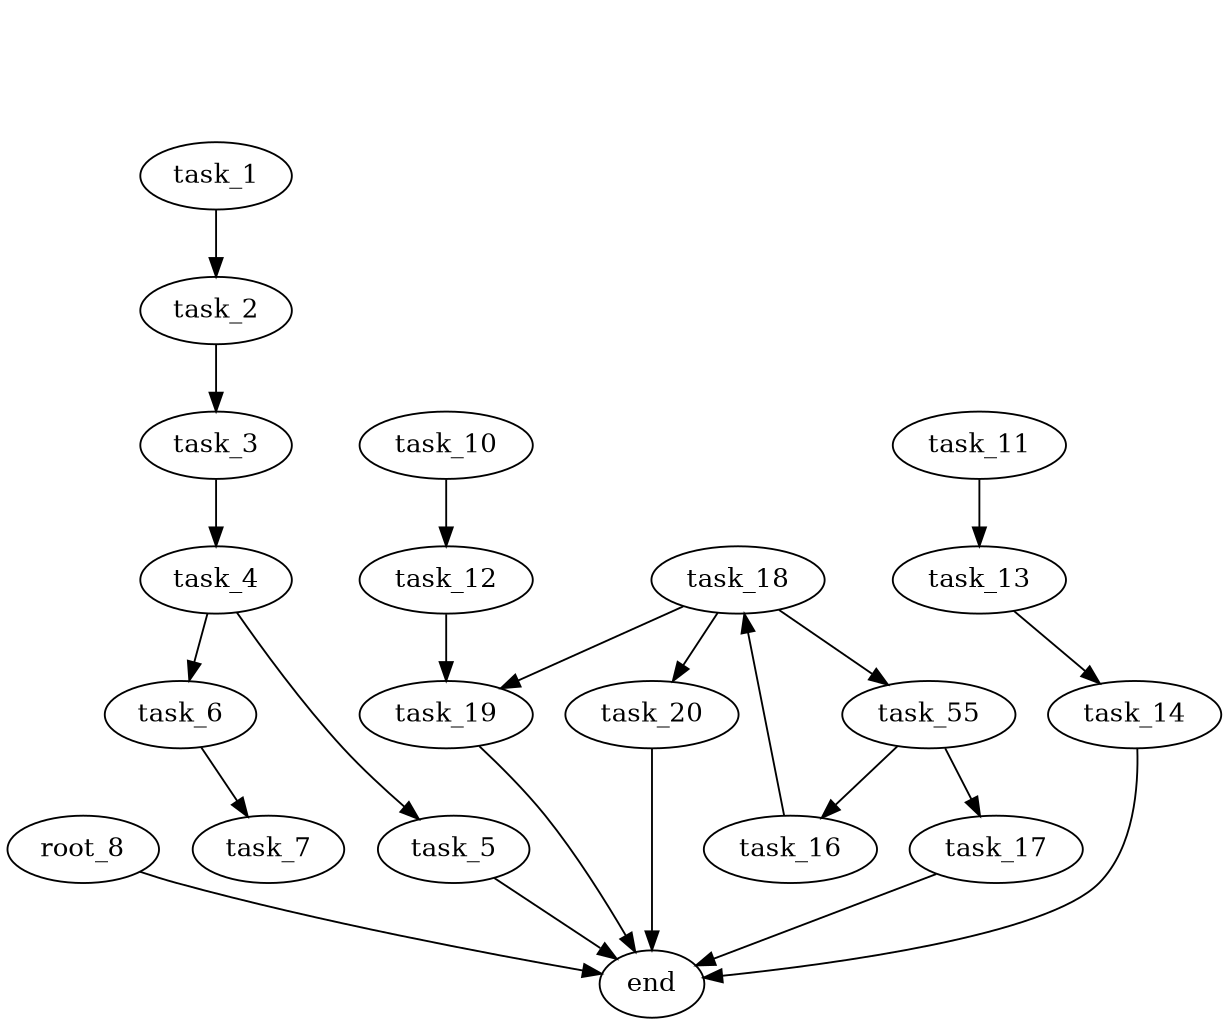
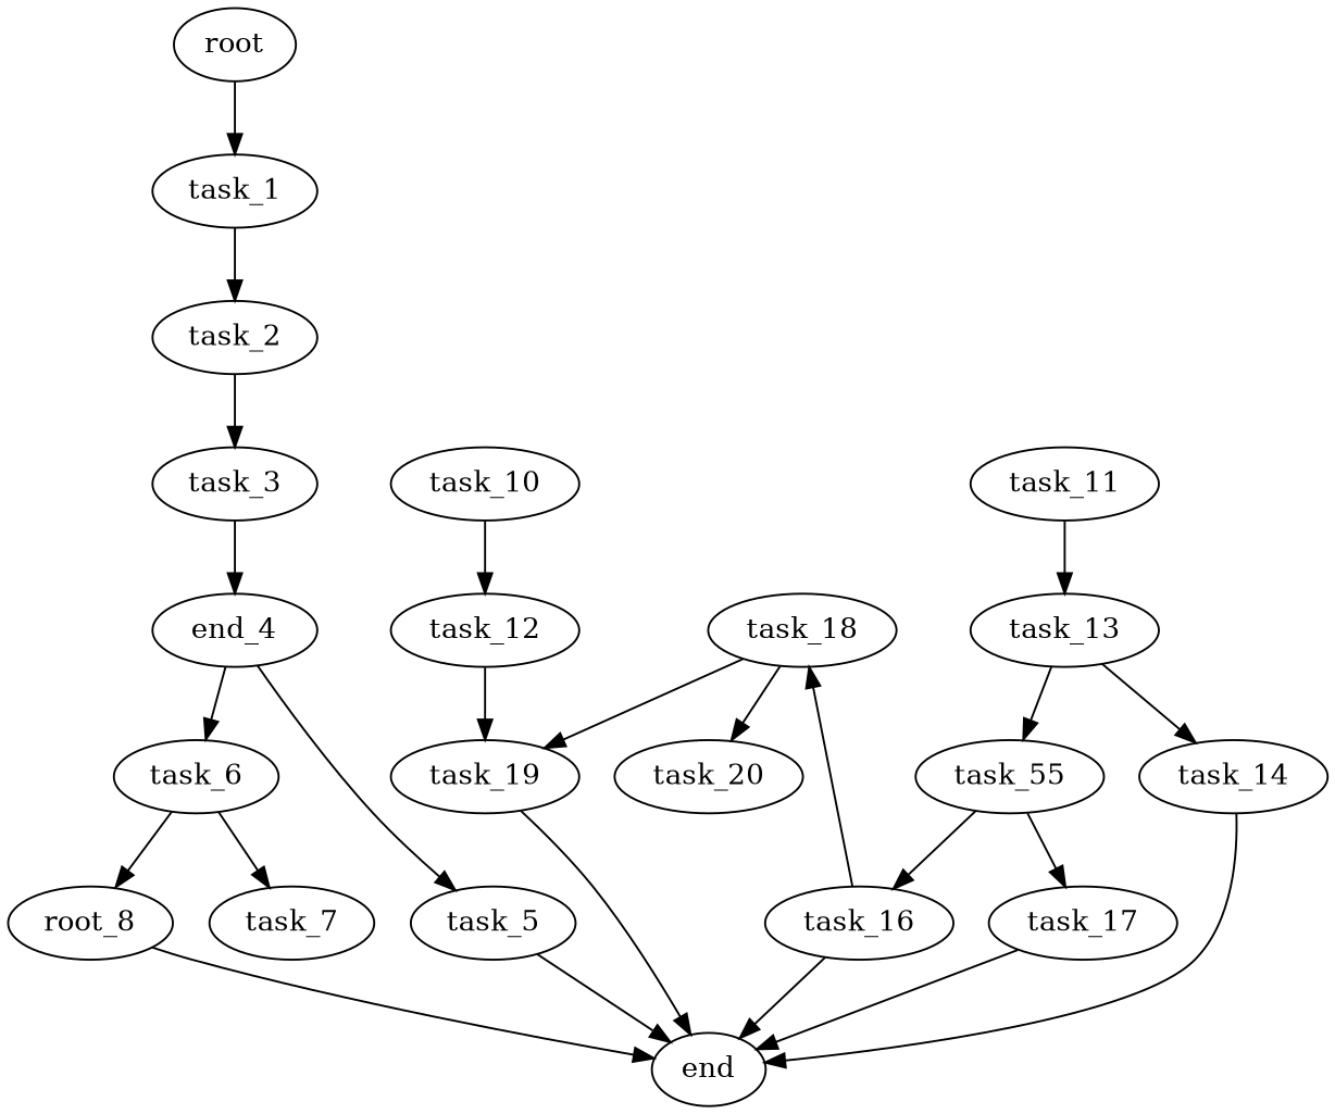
  digraph {
+   root
    task_1
    task_2
    task_3
-   task_4
+   task_4 [label=end_4]
    task_5
    task_6
    end
    task_7
    n10 [label=root_8]
    task_10
    task_12
    task_11
    task_13
    task_19
    task_14
    n17 [label=task_55]
    task_16
    task_17
    task_18
    task_20
+   root -> task_1
    task_1 -> task_2
    task_2 -> task_3
    task_3 -> task_4
    task_4 -> task_5
    task_4 -> task_6
    task_5 -> end
    task_6 -> task_7
+   task_6 -> n10
    n10 -> end
    task_10 -> task_12
    task_12 -> task_19
    task_11 -> task_13
    task_13 -> task_14
-   task_18 -> n17
+   task_13 -> n17
    task_19 -> end
    task_14 -> end
    n17 -> task_16
    n17 -> task_17
    task_16 -> task_18
    task_17 -> end
    task_18 -> task_19
    task_18 -> task_20
-   task_20 -> end
+   task_16 -> end
  }
